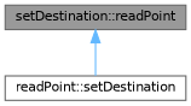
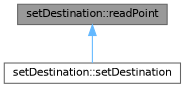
  digraph {
    rankdir=TB
    node [fontname=Helvetica fontsize=10 shape=box style=filled]
    n1 [color=gray40 fillcolor=grey60 fontcolor=black height=0.2 label="setDestination::readPoint" width=0.4]
-   n2 [color=grey40 fillcolor=white height=0.2 label="readPoint::setDestination" width=0.4]
+   n2 [color=grey40 fillcolor=white height=0.2 label="setDestination::setDestination" width=0.4]
    n1 -> n2 [color=steelblue1 dir=back fontname=Helvetica fontsize=10 labelfontname=Helvetica labelfontsize=10 style=solid]
  }
